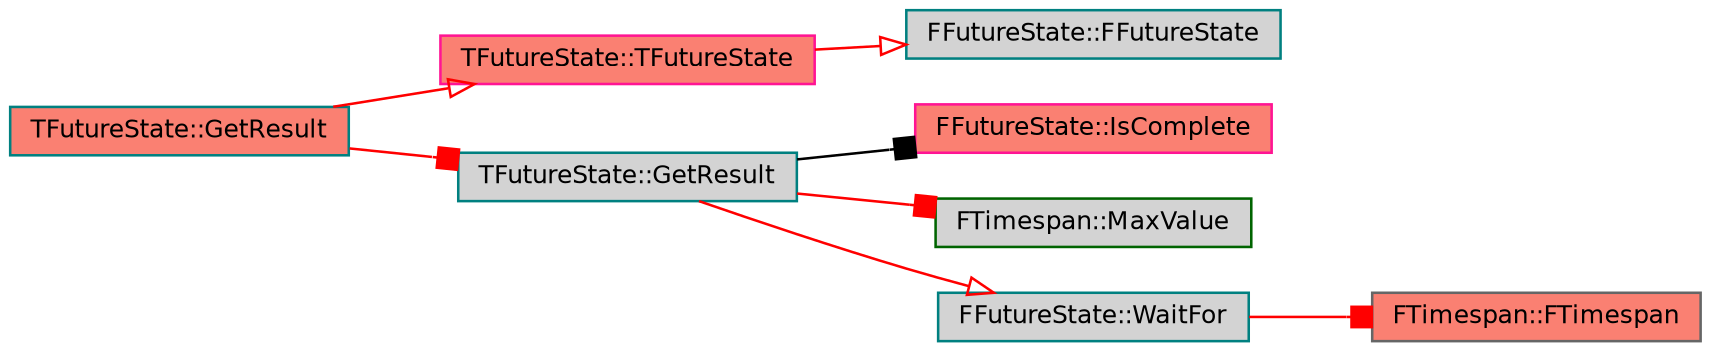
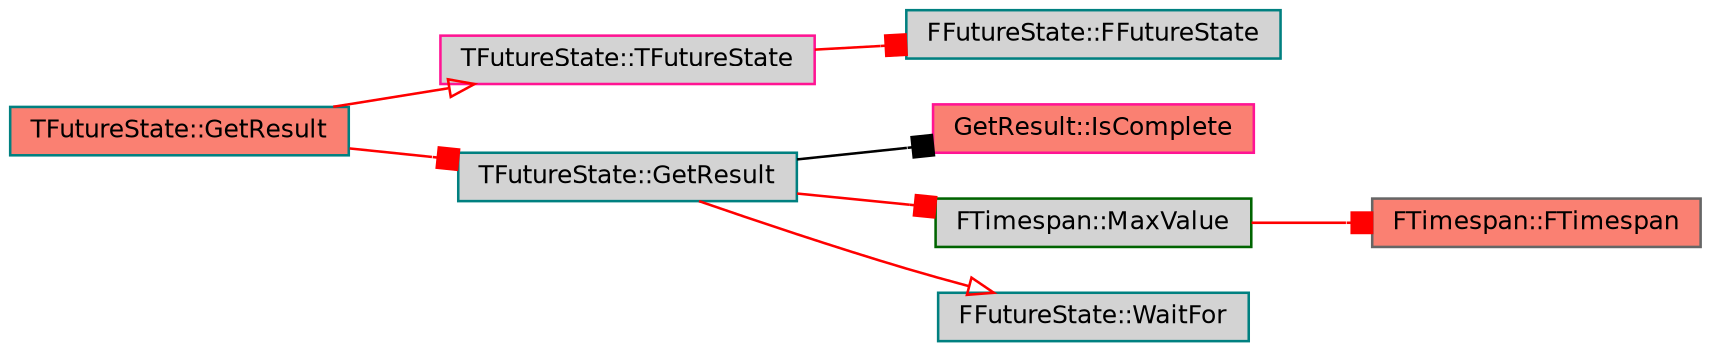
  digraph {
    rankdir=LR
    node [color=teal fillcolor=salmon fontname=Helvetica fontsize=10 shape=box style=filled]
    edge [arrowhead=box color=red fontname=Helvetica fontsize=10 labelfontname=Helvetica labelfontsize=10 style=solid]
    n1 [fontcolor=black height=0.2 label="TFutureState::GetResult" width=0.4]
-   n2 [color=deeppink height=0.2 label="TFutureState::TFutureState" width=0.4]
+   n2 [color=deeppink fillcolor=lightgrey height=0.2 label="TFutureState::TFutureState" width=0.4]
    n3 [fillcolor=lightgrey height=0.2 label="TFutureState::GetResult" width=0.4]
    n4 [fillcolor=lightgrey height=0.2 label="FFutureState::FFutureState" width=0.4]
-   n5 [color=deeppink height=0.2 label="FFutureState::IsComplete" width=0.4]
+   n5 [color=deeppink height=0.2 label="GetResult::IsComplete" width=0.4]
    n6 [color=darkgreen fillcolor=lightgrey height=0.2 label="FTimespan::MaxValue" width=0.4]
    n7 [fillcolor=lightgrey height=0.2 label="FFutureState::WaitFor" width=0.4]
    n8 [color=gray40 height=0.2 label="FTimespan::FTimespan" width=0.4]
    n1 -> n2 [arrowhead=onormal]
    n1 -> n3
-   n2 -> n4 [arrowhead=onormal]
+   n2 -> n4
    n3 -> n5 [color=black]
    n3 -> n6
    n3 -> n7 [arrowhead=onormal]
-   n7 -> n8
+   n6 -> n8
  }
